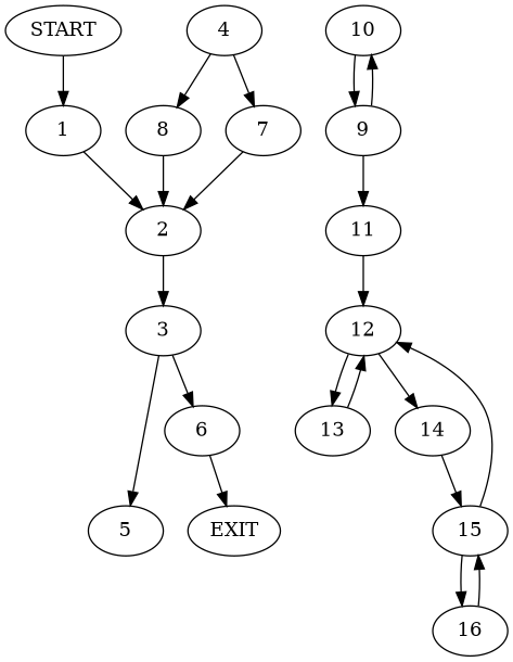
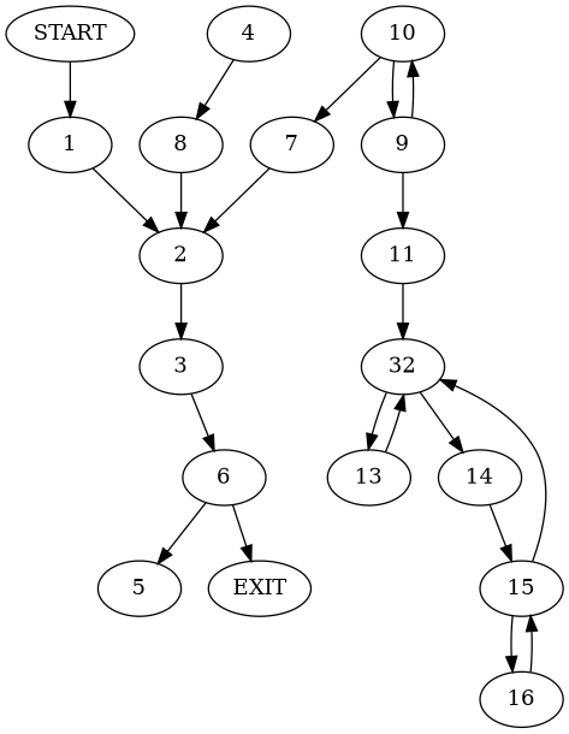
  digraph {
    n1 [label=START]
    1
    2
    n4 [label=EXIT]
    3
    5
    6
    4
    7
    8
    9
    10
    11
-   12
+   12 [label=32]
    13
    14
    15
    16
    n1 -> 1
    1 -> 2
    2 -> 3
-   3 -> 5
+   6 -> 5
    3 -> 6
    6 -> n4
-   4 -> 7
+   10 -> 7
    4 -> 8
    7 -> 2
    8 -> 2
    9 -> 10
    9 -> 11
    10 -> 9
    11 -> 12
    12 -> 13
    12 -> 14
    13 -> 12
    14 -> 15
    15 -> 12
    15 -> 16
    16 -> 15
  }
